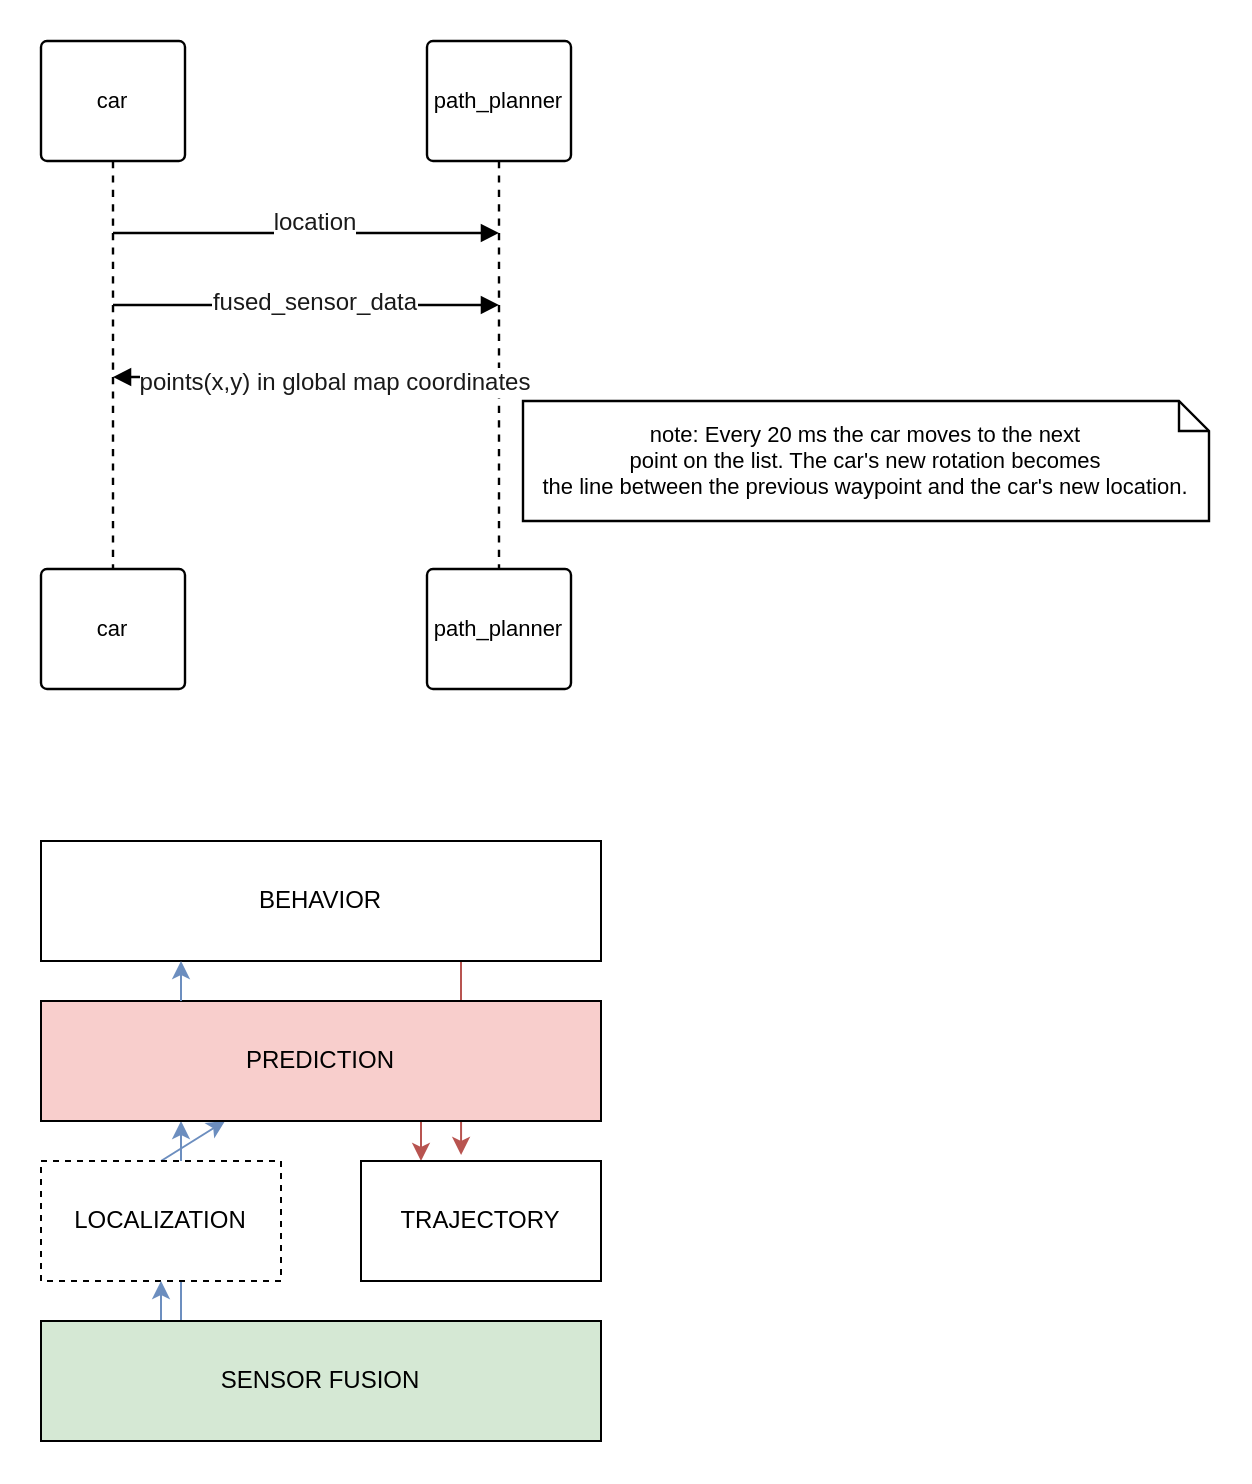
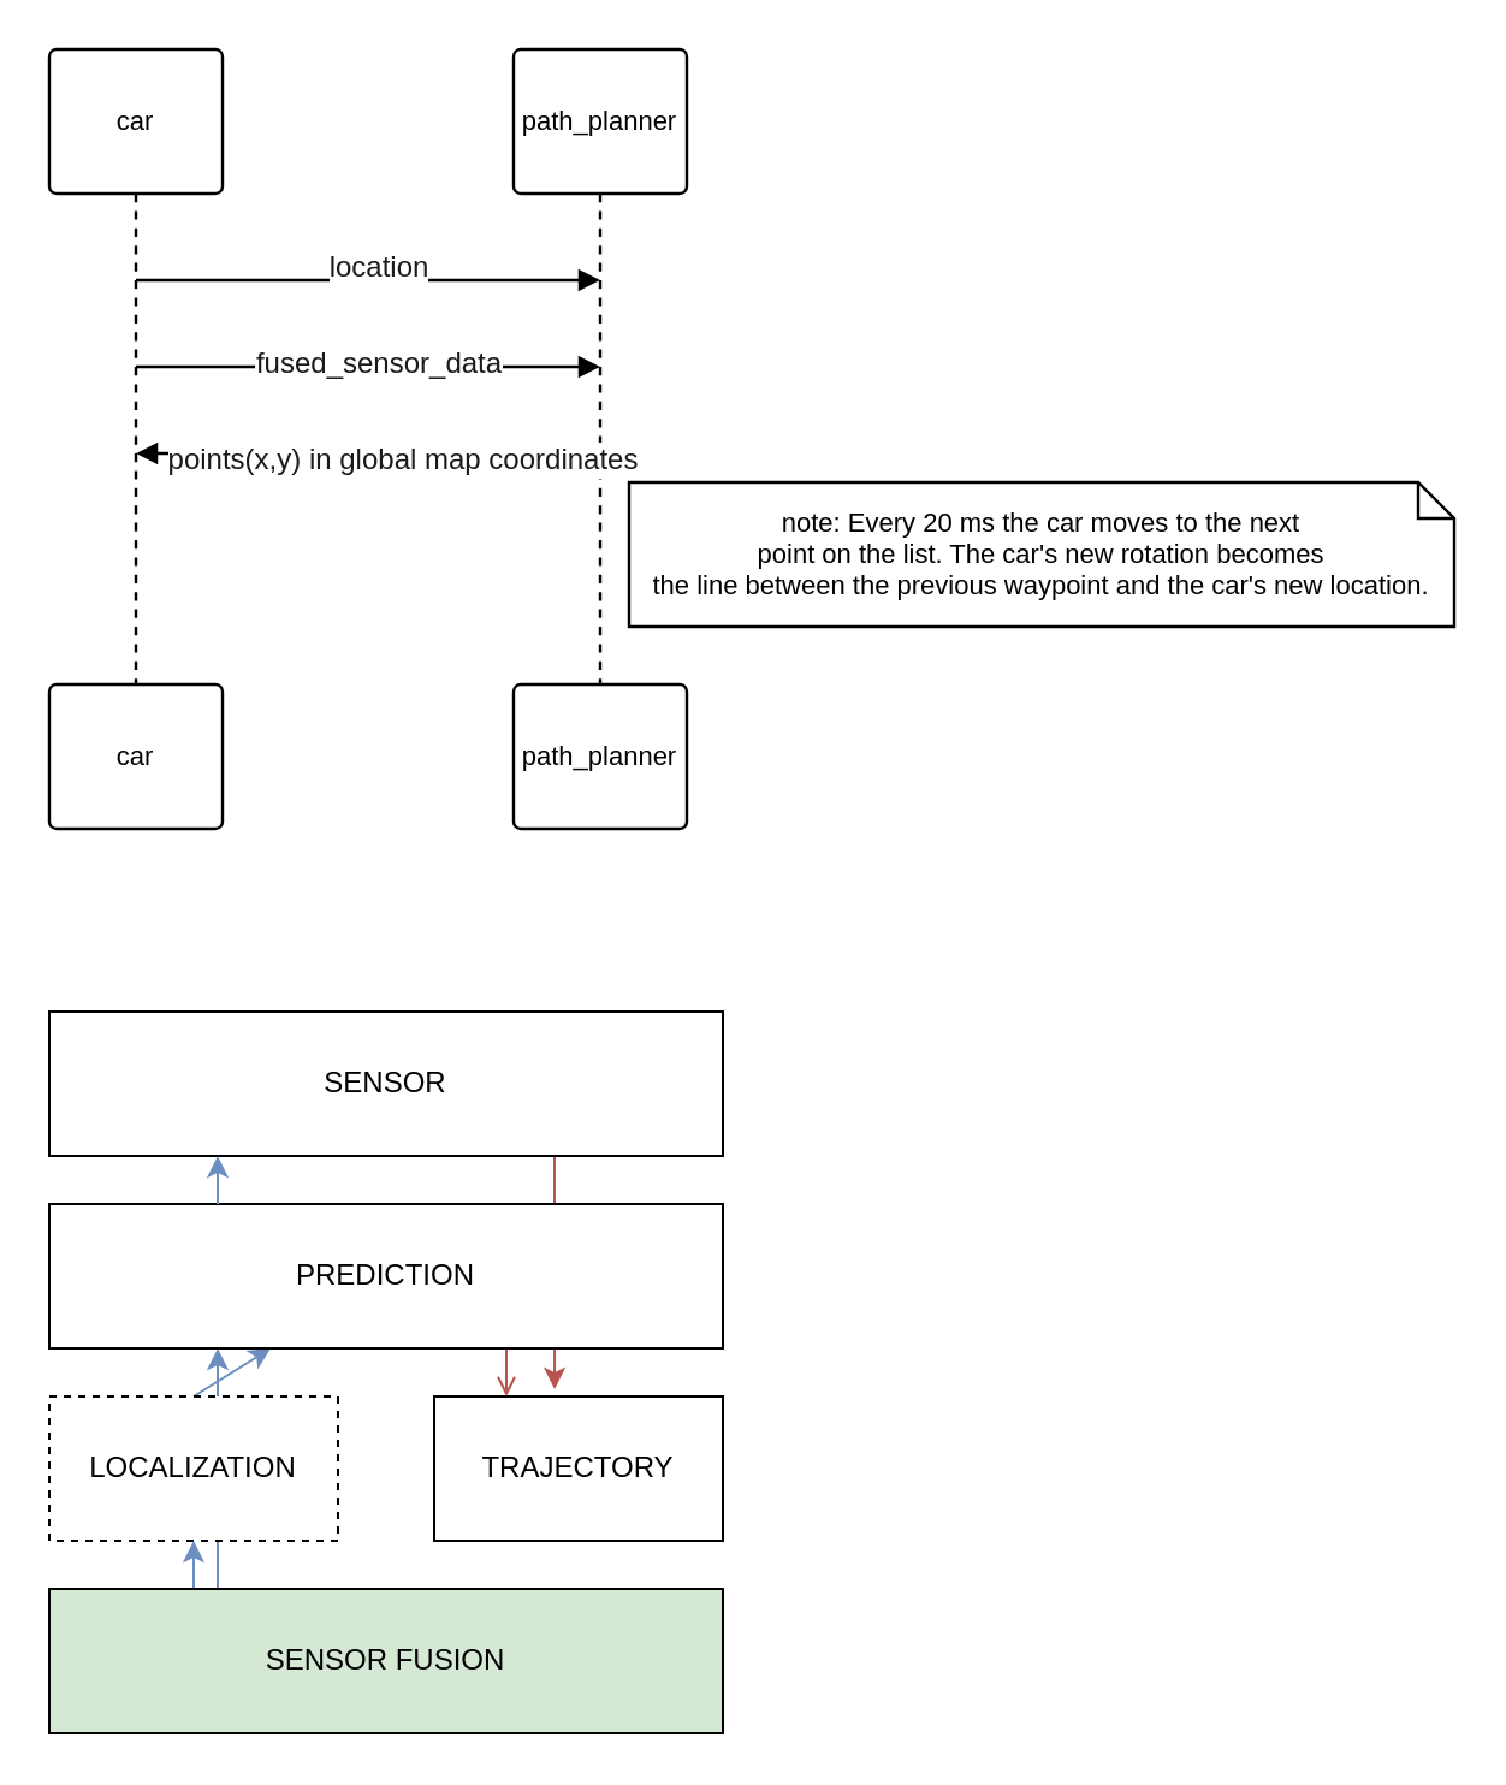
  <mxCell id="0" />
  <mxCell id="1" parent="0" />
  <mxCell id="2" value="car" style="html=1;whiteSpace=wrap;;fontSize=11;fontColor=#000000;spacing=0;strokeOpacity=100;rounded=1;absoluteArcSize=1;arcSize=6;fillColor=#ffffff;strokeWidth=1.2;" parent="1" vertex="1"><mxGeometry x="20" y="20" width="72" height="60" as="geometry" /></mxCell>
  <mxCell id="3" value="car" style="html=1;whiteSpace=wrap;;fontSize=11;fontColor=#000000;spacing=0;strokeOpacity=100;rounded=1;absoluteArcSize=1;arcSize=6;fillColor=#ffffff;strokeWidth=1.2;" parent="1" vertex="1"><mxGeometry x="20" y="284" width="72" height="60" as="geometry" /></mxCell>
  <mxCell id="4" value="" style="html=1;jettySize=18;fontSize=11;dashed=1;strokeWidth=1.2;rounded=1;arcSize=10;edgeStyle=orthogonalEdgeStyle;startArrow=none;endArrow=none;exitX=0.5;exitY=1.01;exitPerimeter=1;entryX=0.5;entryY=-0.01;entryPerimeter=1;" parent="1" source="2" target="3" edge="1"><mxGeometry width="100" height="100" relative="1" as="geometry" /></mxCell>
  <mxCell id="5" value="path_planner" style="html=1;whiteSpace=wrap;;fontSize=11;fontColor=#000000;spacing=0;strokeOpacity=100;rounded=1;absoluteArcSize=1;arcSize=6;fillColor=#ffffff;strokeWidth=1.2;" parent="1" vertex="1"><mxGeometry x="213" y="20" width="72" height="60" as="geometry" /></mxCell>
  <mxCell id="6" value="path_planner" style="html=1;whiteSpace=wrap;;fontSize=11;fontColor=#000000;spacing=0;strokeOpacity=100;rounded=1;absoluteArcSize=1;arcSize=6;fillColor=#ffffff;strokeWidth=1.2;" parent="1" vertex="1"><mxGeometry x="213" y="284" width="72" height="60" as="geometry" /></mxCell>
  <mxCell id="7" value="" style="html=1;jettySize=18;fontSize=11;dashed=1;strokeWidth=1.2;rounded=1;arcSize=10;edgeStyle=orthogonalEdgeStyle;startArrow=none;endArrow=none;exitX=0.5;exitY=1.01;exitPerimeter=1;entryX=0.5;entryY=-0.01;entryPerimeter=1;" parent="1" source="5" target="6" edge="1"><mxGeometry width="100" height="100" relative="1" as="geometry" /></mxCell>
  <mxCell id="8" value="" style="html=1;jettySize=18;fontSize=11;strokeWidth=1.2;rounded=1;arcSize=10;edgeStyle=elbowEdgeStyle;startArrow=none;endArrow=block;endFill=1;labelBackgroundColor=none;" parent="1" edge="1"><mxGeometry width="100" height="100" relative="1" as="geometry"><mxPoint x="56" y="116" as="sourcePoint" /><mxPoint x="249" y="116" as="targetPoint" /></mxGeometry></mxCell>
  <mxCell id="9" value="location" style="text;html=1;resizable=0;points=[];align=center;verticalAlign=middle;labelBackgroundColor=#ffffff;fontColor=#1A1A1A;" parent="8" vertex="1" connectable="0"><mxGeometry x="0.231" y="-2" relative="1" as="geometry"><mxPoint x="-19" y="-8" as="offset" /></mxGeometry></mxCell>
  <mxCell id="10" value="" style="html=1;jettySize=18;fontSize=11;strokeWidth=1.2;rounded=1;arcSize=10;edgeStyle=elbowEdgeStyle;startArrow=none;endArrow=block;endFill=1;" parent="1" edge="1"><mxGeometry width="100" height="100" relative="1" as="geometry"><mxPoint x="56" y="152" as="sourcePoint" /><mxPoint x="249" y="152" as="targetPoint" /></mxGeometry></mxCell>
  <mxCell id="11" value="fused_sensor_data" style="text;html=1;resizable=0;points=[];align=center;verticalAlign=middle;labelBackgroundColor=#ffffff;fontColor=#1A1A1A;" parent="10" vertex="1" connectable="0"><mxGeometry x="0.673" relative="1" as="geometry"><mxPoint x="-61" y="-2" as="offset" /></mxGeometry></mxCell>
  <mxCell id="12" value="" style="html=1;jettySize=18;fontSize=11;strokeWidth=1.2;rounded=1;arcSize=10;edgeStyle=elbowEdgeStyle;startArrow=none;endArrow=block;endFill=1;elbow=vertical;" parent="1" edge="1"><mxGeometry width="100" height="100" relative="1" as="geometry"><mxPoint x="249" y="188" as="sourcePoint" /><mxPoint x="56" y="188" as="targetPoint" /></mxGeometry></mxCell>
  <mxCell id="13" value="points(x,y) in global map coordinates" style="text;html=1;resizable=0;points=[];align=center;verticalAlign=middle;labelBackgroundColor=#ffffff;fontColor=#1A1A1A;" parent="12" vertex="1" connectable="0"><mxGeometry x="0.156" y="2" relative="1" as="geometry"><mxPoint x="29" as="offset" /></mxGeometry></mxCell>
  <mxCell id="14" value="note: Every 20 ms the car moves to the next &#10; point on the list. The car's new rotation becomes &#10; the line between the previous waypoint and the car's new location." style="html=1;whiteSpace=wrap;shape=note;size=15;fontSize=11;fontColor=#000000;spacing=0;strokeOpacity=100;rounded=1;absoluteArcSize=1;arcSize=6;fillColor=#ffffff;strokeWidth=1.2;" parent="1" vertex="1"><mxGeometry x="261" y="200" width="343" height="60" as="geometry" /></mxCell>
  <mxCell id="15" value="" style="endArrow=classic;html=1;exitX=0.5;exitY=0;fillColor=#dae8fc;strokeColor=#6c8ebf;" edge="1" parent="1" source="21" target="20"><mxGeometry width="50" height="50" relative="1" as="geometry"><mxPoint x="50" y="580" as="sourcePoint" /><mxPoint x="100" y="530" as="targetPoint" /></mxGeometry></mxCell>
  <mxCell id="16" style="edgeStyle=orthogonalEdgeStyle;rounded=0;html=1;entryX=0.25;entryY=1;jettySize=auto;orthogonalLoop=1;fillColor=#dae8fc;strokeColor=#6c8ebf;" edge="1" parent="1" source="24" target="20"><mxGeometry relative="1" as="geometry"><Array as="points"><mxPoint x="90" y="650" /><mxPoint x="90" y="650" /></Array></mxGeometry></mxCell>
  <mxCell id="17" style="edgeStyle=orthogonalEdgeStyle;rounded=0;html=1;exitX=0.75;exitY=1;entryX=0.417;entryY=-0.05;jettySize=auto;orthogonalLoop=1;entryPerimeter=0;fillColor=#f8cecc;strokeColor=#b85450;" edge="1" parent="1" source="18" target="22"><mxGeometry relative="1" as="geometry"><Array as="points" /></mxGeometry></mxCell>
- <mxCell id="18" value="BEHAVIOR" style="rounded=0;whiteSpace=wrap;html=1;" vertex="1" parent="1"><mxGeometry x="20" y="420" width="280" height="60" as="geometry" /></mxCell>
- <mxCell id="19" style="edgeStyle=orthogonalEdgeStyle;rounded=0;html=1;entryX=0.25;entryY=0;jettySize=auto;orthogonalLoop=1;fillColor=#f8cecc;strokeColor=#b85450;" edge="1" parent="1" source="20" target="22"><mxGeometry relative="1" as="geometry"><Array as="points"><mxPoint x="210" y="570" /><mxPoint x="210" y="570" /></Array></mxGeometry></mxCell>
- <mxCell id="20" value="PREDICTION" style="rounded=0;whiteSpace=wrap;html=1;fillColor=#f8cecc;" vertex="1" parent="1"><mxGeometry x="20" y="500" width="280" height="60" as="geometry" /></mxCell>
+ <mxCell id="18" value="SENSOR" style="rounded=0;whiteSpace=wrap;html=1;" vertex="1" parent="1"><mxGeometry x="20" y="420" width="280" height="60" as="geometry" /></mxCell>
+ <mxCell id="19" style="edgeStyle=orthogonalEdgeStyle;rounded=0;html=1;entryX=0.25;entryY=0;jettySize=auto;orthogonalLoop=1;fillColor=#f8cecc;strokeColor=#b85450;endArrow=open;" edge="1" parent="1" source="20" target="22"><mxGeometry relative="1" as="geometry"><Array as="points"><mxPoint x="210" y="570" /><mxPoint x="210" y="570" /></Array></mxGeometry></mxCell>
+ <mxCell id="20" value="PREDICTION" style="rounded=0;whiteSpace=wrap;html=1;" vertex="1" parent="1"><mxGeometry x="20" y="500" width="280" height="60" as="geometry" /></mxCell>
  <mxCell id="21" value="LOCALIZATION" style="rounded=0;whiteSpace=wrap;html=1;dashed=1;" vertex="1" parent="1"><mxGeometry x="20" y="580" width="120" height="60" as="geometry" /></mxCell>
  <mxCell id="22" value="TRAJECTORY" style="rounded=0;whiteSpace=wrap;html=1;" vertex="1" parent="1"><mxGeometry x="180" y="580" width="120" height="60" as="geometry" /></mxCell>
  <mxCell id="23" style="edgeStyle=orthogonalEdgeStyle;rounded=0;html=1;entryX=0.5;entryY=1;jettySize=auto;orthogonalLoop=1;fillColor=#dae8fc;strokeColor=#6c8ebf;" edge="1" parent="1" source="24" target="21"><mxGeometry relative="1" as="geometry"><Array as="points"><mxPoint x="80" y="650" /><mxPoint x="80" y="650" /></Array></mxGeometry></mxCell>
  <mxCell id="24" value="SENSOR FUSION" style="rounded=0;whiteSpace=wrap;html=1;fillColor=#d5e8d4;" vertex="1" parent="1"><mxGeometry x="20" y="660" width="280" height="60" as="geometry" /></mxCell>
  <mxCell id="25" value="" style="endArrow=classic;html=1;entryX=0.25;entryY=1;fillColor=#dae8fc;strokeColor=#6c8ebf;" edge="1" parent="1" target="18"><mxGeometry width="50" height="50" relative="1" as="geometry"><mxPoint x="90" y="500" as="sourcePoint" /><mxPoint x="140" y="450" as="targetPoint" /></mxGeometry></mxCell>
